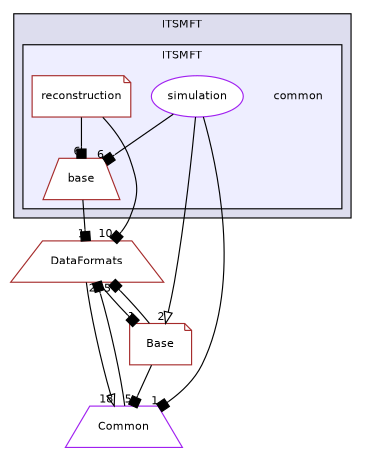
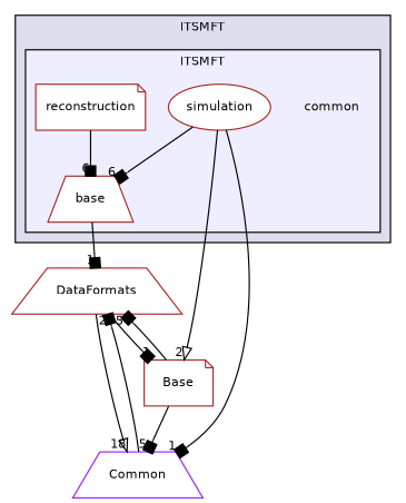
  digraph {
    compound=true
    node [color=brown fontname=Helvetica fontsize=10 shape=trapezium]
    edge [arrowhead=box headlabel=1 labeldistance=1.5 labelfontname=Helvetica labelfontsize=10]
    n1 [label=common shape=plaintext]
    n2 [fillcolor=white label=base style=filled]
    n3 [fillcolor=white label=reconstruction shape=note style=filled]
-   n4 [color=purple fillcolor=white label=simulation shape=ellipse style=filled]
+   n4 [fillcolor=white label=simulation shape=ellipse style=filled]
    n5 [label=DataFormats]
    n6 [color=purple label=Common]
    n7 [label=Base shape=note]
    subgraph cluster_1 {
      bgcolor="#ddddee"
      fontname=Helvetica
      fontsize=10
      label=ITSMFT
      pencolor=black
      subgraph cluster_2 {
        bgcolor="#eeeeff"
        fontname=Helvetica
        fontsize=10
        label=ITSMFT
        pencolor=black
        n1
        n2
        n3
        n4
      }
    }
    n2 -> n5
    n3 -> n2 [headlabel=6]
-   n3 -> n5 [headlabel=10]
    n4 -> n2 [headlabel=6]
    n4 -> n6
    n4 -> n7 [arrowhead=onormal headlabel=2]
    n5 -> n6 [arrowhead=onormal headlabel=18]
    n5 -> n7
    n6 -> n5 [headlabel=2]
    n7 -> n5 [headlabel=5]
    n7 -> n6 [headlabel=5]
  }
